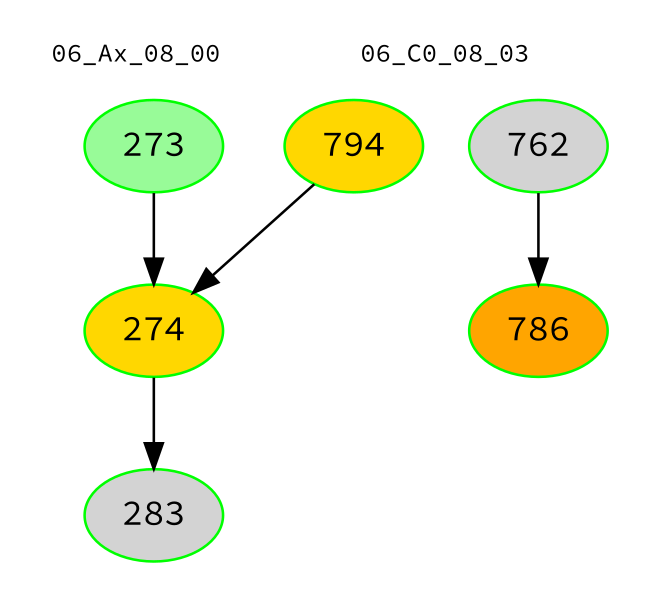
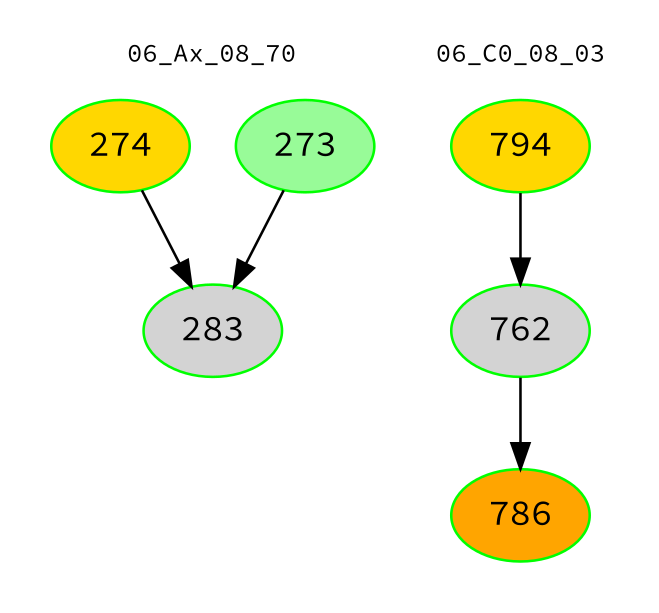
  digraph {
    fontname="Source Code Pro"
    node [color=green fillcolor=gold fontname="Source Code Pro" style=filled]
    edge [color=black fontname="Source Code Pro"]
    n1 [fillcolor=palegreen label=273]
    n2 [label=274]
    n3 [fillcolor=lightgrey label=283]
    n4 [label=794]
    n5 [fillcolor=lightgrey label=762]
    n6 [fillcolor=orange label=786]
    subgraph cluster_1 {
      color=white
      fontsize=10
-     label="06_Ax_08_00"
+     label="06_Ax_08_70"
      n1
      n2
      n3
    }
    subgraph cluster_2 {
      color=white
      fontsize=10
      label="06_C0_08_03"
      n4
      n5
      n6
    }
-   n1 -> n2
+   n1 -> n3
    n2 -> n3
-   n4 -> n2
+   n4 -> n5
    n5 -> n6
  }
